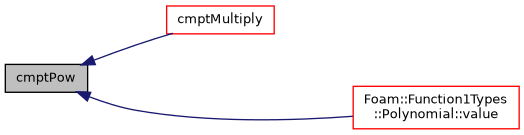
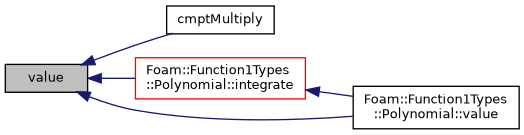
  digraph {
    rankdir=LR
    node [color=black fontname=Helvetica fontsize=10 shape=record]
    edge [color=midnightblue dir=back fontname=Helvetica fontsize=10 labelfontname=Helvetica labelfontsize=10 style=solid]
-   n1 [fillcolor=grey75 fontcolor=black height=0.2 label=cmptPow style=filled width=0.4]
-   n2 [color=red height=0.2 label=cmptMultiply width=0.4]
-   n4 [color=red height=0.2 label="Foam::Function1Types\l::Polynomial::value" width=0.4]
+   n1 [fillcolor=grey75 fontcolor=black height=0.2 label=value style=filled width=0.4]
+   n2 [height=0.2 label=cmptMultiply width=0.4]
+   n3 [color=red height=0.2 label="Foam::Function1Types\l::Polynomial::integrate" width=0.4]
+   n4 [height=0.2 label="Foam::Function1Types\l::Polynomial::value" width=0.4]
    n1 -> n2
+   n1 -> n3
    n1 -> n4
+   n3 -> n4
  }
